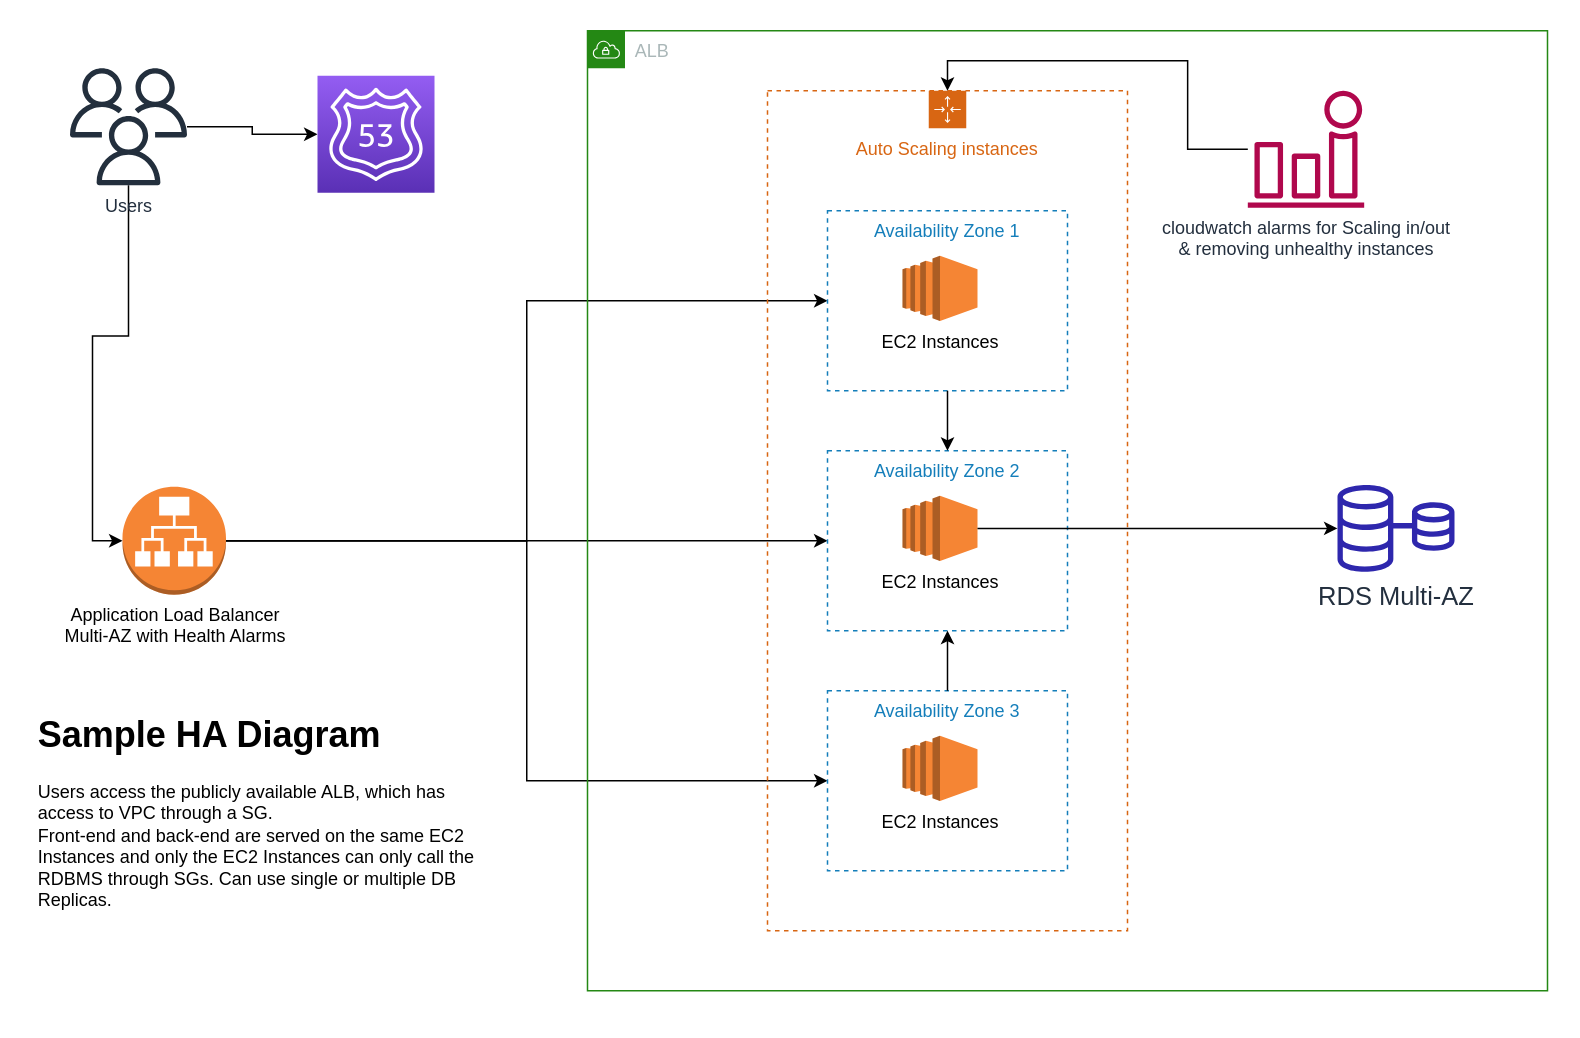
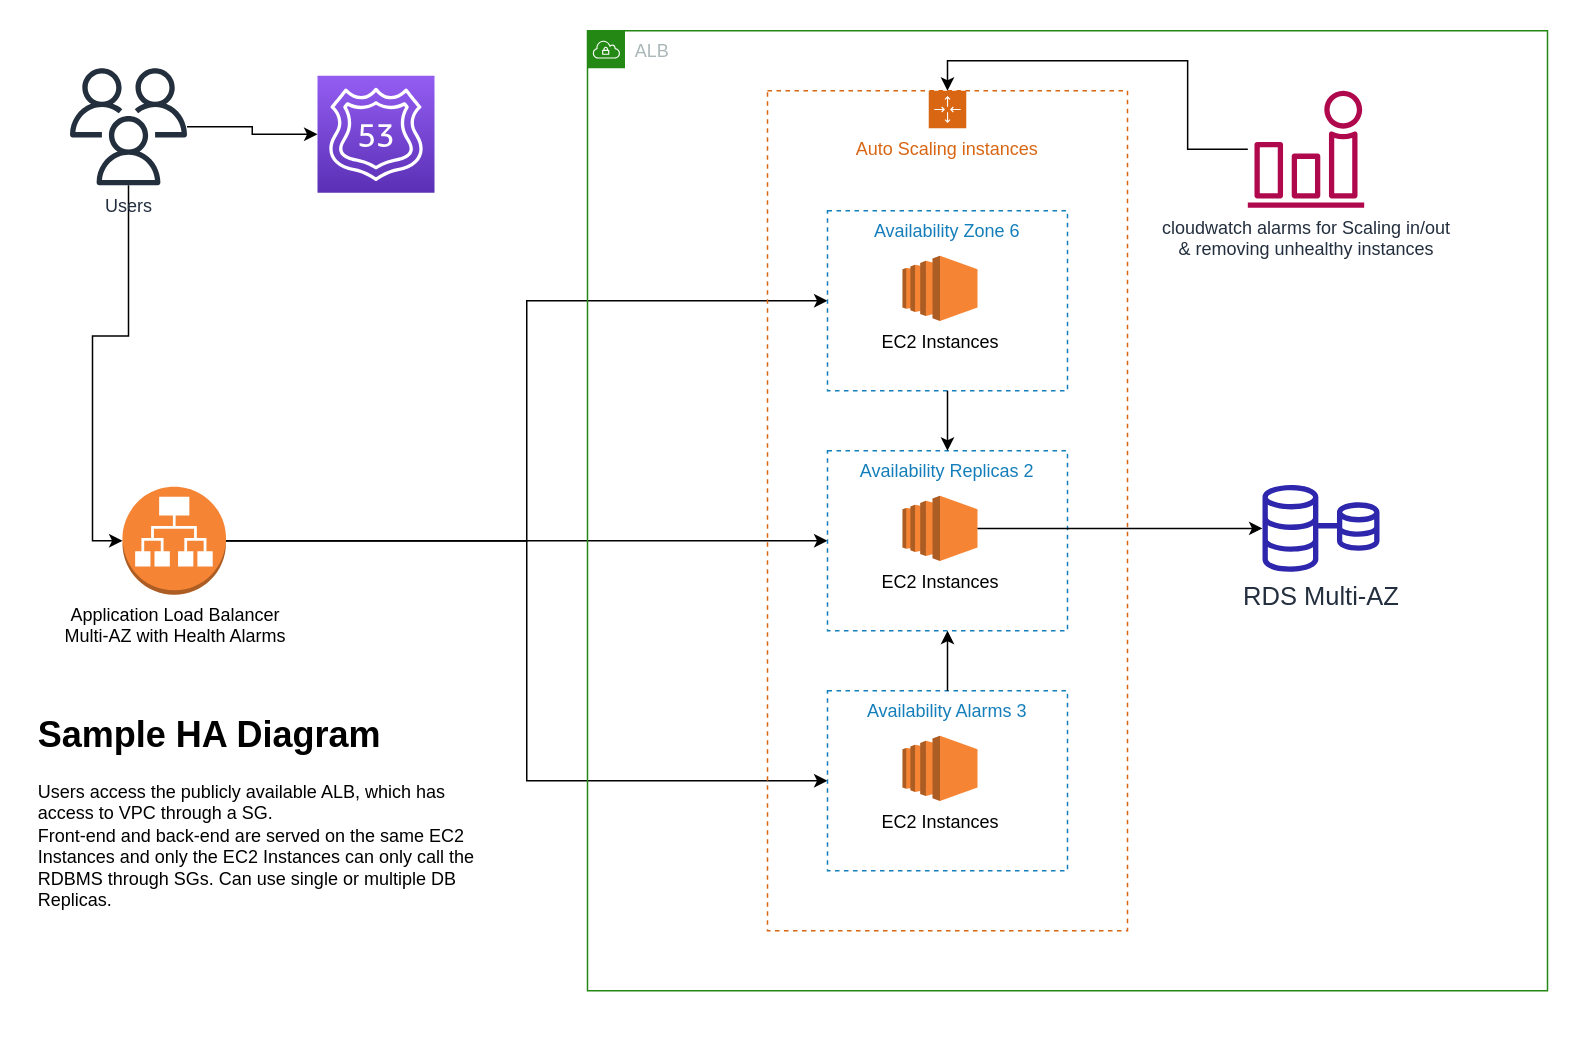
  <mxCell id="0" />
  <mxCell id="1" parent="0" />
- <mxCell id="2" value="RDS Multi-AZ&lt;br style=&quot;font-size: 17px;&quot;&gt;" style="sketch=0;outlineConnect=0;fontColor=#232F3E;gradientColor=none;fillColor=#2E27AD;strokeColor=none;dashed=0;verticalLabelPosition=bottom;verticalAlign=top;align=center;html=1;fontSize=17;fontStyle=0;aspect=fixed;pointerEvents=1;shape=mxgraph.aws4.rds_multi_az;" parent="1" vertex="1"><mxGeometry x="891" y="322.75" width="78" height="58" as="geometry" /></mxCell>
+ <mxCell id="2" value="RDS Multi-AZ&lt;br style=&quot;font-size: 17px;&quot;&gt;" style="sketch=0;outlineConnect=0;fontColor=#232F3E;gradientColor=none;fillColor=#2E27AD;strokeColor=none;dashed=0;verticalLabelPosition=bottom;verticalAlign=top;align=center;html=1;fontSize=17;fontStyle=0;aspect=fixed;pointerEvents=1;shape=mxgraph.aws4.rds_multi_az;" parent="1" vertex="1"><mxGeometry x="841" y="322.75" width="78" height="58" as="geometry" /></mxCell>
  <mxCell id="3" style="edgeStyle=orthogonalEdgeStyle;rounded=0;orthogonalLoop=1;jettySize=auto;html=1;entryX=0;entryY=0.5;entryDx=0;entryDy=0;" edge="1" parent="1" source="6" target="8"><mxGeometry relative="1" as="geometry" /></mxCell>
  <mxCell id="4" style="edgeStyle=orthogonalEdgeStyle;rounded=0;orthogonalLoop=1;jettySize=auto;html=1;" edge="1" parent="1" source="6" target="10"><mxGeometry relative="1" as="geometry" /></mxCell>
  <mxCell id="5" style="edgeStyle=orthogonalEdgeStyle;rounded=0;orthogonalLoop=1;jettySize=auto;html=1;entryX=0;entryY=0.5;entryDx=0;entryDy=0;" edge="1" parent="1" source="6" target="12"><mxGeometry relative="1" as="geometry" /></mxCell>
  <mxCell id="6" value="Application Load Balancer&lt;br&gt;Multi-AZ with Health Alarms" style="outlineConnect=0;dashed=0;verticalLabelPosition=bottom;verticalAlign=top;align=center;html=1;shape=mxgraph.aws3.application_load_balancer;fillColor=#F58534;gradientColor=none;" vertex="1" parent="1"><mxGeometry x="81" y="324" width="69" height="72" as="geometry" /></mxCell>
  <mxCell id="7" value="Auto Scaling instances" style="points=[[0,0],[0.25,0],[0.5,0],[0.75,0],[1,0],[1,0.25],[1,0.5],[1,0.75],[1,1],[0.75,1],[0.5,1],[0.25,1],[0,1],[0,0.75],[0,0.5],[0,0.25]];outlineConnect=0;gradientColor=none;html=1;whiteSpace=wrap;fontSize=12;fontStyle=0;container=1;pointerEvents=0;collapsible=0;recursiveResize=0;shape=mxgraph.aws4.groupCenter;grIcon=mxgraph.aws4.group_auto_scaling_group;grStroke=1;strokeColor=#D86613;fillColor=none;verticalAlign=top;align=center;fontColor=#D86613;dashed=1;spacingTop=25;" vertex="1" parent="1"><mxGeometry x="511" y="60" width="240" height="560" as="geometry" /></mxCell>
- <mxCell id="8" value="Availability Zone 1" style="fillColor=none;strokeColor=#147EBA;dashed=1;verticalAlign=top;fontStyle=0;fontColor=#147EBA;" vertex="1" parent="7"><mxGeometry x="40" y="80" width="160" height="120" as="geometry" /></mxCell>
+ <mxCell id="8" value="Availability Zone 6" style="fillColor=none;strokeColor=#147EBA;dashed=1;verticalAlign=top;fontStyle=0;fontColor=#147EBA;" vertex="1" parent="7"><mxGeometry x="40" y="80" width="160" height="120" as="geometry" /></mxCell>
  <mxCell id="9" value="EC2 Instances" style="outlineConnect=0;dashed=0;verticalLabelPosition=bottom;verticalAlign=top;align=center;html=1;shape=mxgraph.aws3.ec2;fillColor=#F58534;gradientColor=none;" vertex="1" parent="7"><mxGeometry x="90" y="110" width="50" height="43.5" as="geometry" /></mxCell>
- <mxCell id="10" value="Availability Zone 2" style="fillColor=none;strokeColor=#147EBA;dashed=1;verticalAlign=top;fontStyle=0;fontColor=#147EBA;" vertex="1" parent="7"><mxGeometry x="40" y="240" width="160" height="120" as="geometry" /></mxCell>
+ <mxCell id="10" value="Availability Replicas 2" style="fillColor=none;strokeColor=#147EBA;dashed=1;verticalAlign=top;fontStyle=0;fontColor=#147EBA;" vertex="1" parent="7"><mxGeometry x="40" y="240" width="160" height="120" as="geometry" /></mxCell>
  <mxCell id="11" value="EC2 Instances" style="outlineConnect=0;dashed=0;verticalLabelPosition=bottom;verticalAlign=top;align=center;html=1;shape=mxgraph.aws3.ec2;fillColor=#F58534;gradientColor=none;" vertex="1" parent="7"><mxGeometry x="90" y="270" width="50" height="43.5" as="geometry" /></mxCell>
- <mxCell id="12" value="Availability Zone 3&#10;" style="fillColor=none;strokeColor=#147EBA;dashed=1;verticalAlign=top;fontStyle=0;fontColor=#147EBA;" vertex="1" parent="7"><mxGeometry x="40" y="400" width="160" height="120" as="geometry" /></mxCell>
+ <mxCell id="12" value="Availability Alarms 3&#10;" style="fillColor=none;strokeColor=#147EBA;dashed=1;verticalAlign=top;fontStyle=0;fontColor=#147EBA;" vertex="1" parent="7"><mxGeometry x="40" y="400" width="160" height="120" as="geometry" /></mxCell>
  <mxCell id="13" value="EC2 Instances" style="outlineConnect=0;dashed=0;verticalLabelPosition=bottom;verticalAlign=top;align=center;html=1;shape=mxgraph.aws3.ec2;fillColor=#F58534;gradientColor=none;" vertex="1" parent="7"><mxGeometry x="90" y="430" width="50" height="43.5" as="geometry" /></mxCell>
  <mxCell id="14" style="edgeStyle=orthogonalEdgeStyle;rounded=0;orthogonalLoop=1;jettySize=auto;html=1;" edge="1" parent="1" source="8" target="10"><mxGeometry relative="1" as="geometry" /></mxCell>
  <mxCell id="15" style="edgeStyle=orthogonalEdgeStyle;rounded=0;orthogonalLoop=1;jettySize=auto;html=1;" edge="1" parent="1" source="11" target="2"><mxGeometry relative="1" as="geometry" /></mxCell>
  <mxCell id="16" style="edgeStyle=orthogonalEdgeStyle;rounded=0;orthogonalLoop=1;jettySize=auto;html=1;" edge="1" parent="1" source="12" target="10"><mxGeometry relative="1" as="geometry" /></mxCell>
  <mxCell id="17" value="ALB" style="points=[[0,0],[0.25,0],[0.5,0],[0.75,0],[1,0],[1,0.25],[1,0.5],[1,0.75],[1,1],[0.75,1],[0.5,1],[0.25,1],[0,1],[0,0.75],[0,0.5],[0,0.25]];outlineConnect=0;gradientColor=none;html=1;whiteSpace=wrap;fontSize=12;fontStyle=0;container=1;pointerEvents=0;collapsible=0;recursiveResize=0;shape=mxgraph.aws4.group;grIcon=mxgraph.aws4.group_vpc;strokeColor=#248814;fillColor=none;verticalAlign=top;align=left;spacingLeft=30;fontColor=#AAB7B8;dashed=0;" vertex="1" parent="1"><mxGeometry x="391" y="20" width="640" height="640" as="geometry" /></mxCell>
  <mxCell id="18" value="cloudwatch alarms for Scaling in/out &lt;br&gt;&amp;amp; removing unhealthy instances" style="sketch=0;outlineConnect=0;fontColor=#232F3E;gradientColor=none;fillColor=#B0084D;strokeColor=none;dashed=0;verticalLabelPosition=bottom;verticalAlign=top;align=center;html=1;fontSize=12;fontStyle=0;aspect=fixed;pointerEvents=1;shape=mxgraph.aws4.alarm;" vertex="1" parent="17"><mxGeometry x="440" y="40" width="78" height="78" as="geometry" /></mxCell>
  <mxCell id="19" style="edgeStyle=orthogonalEdgeStyle;rounded=0;orthogonalLoop=1;jettySize=auto;html=1;entryX=0;entryY=0.5;entryDx=0;entryDy=0;entryPerimeter=0;" edge="1" parent="1" source="22" target="6"><mxGeometry relative="1" as="geometry"><mxPoint x="55" y="188" as="sourcePoint" /></mxGeometry></mxCell>
  <mxCell id="20" style="edgeStyle=orthogonalEdgeStyle;rounded=0;orthogonalLoop=1;jettySize=auto;html=1;entryX=0.5;entryY=0;entryDx=0;entryDy=0;" edge="1" parent="1" source="18" target="7"><mxGeometry relative="1" as="geometry" /></mxCell>
  <mxCell id="21" style="edgeStyle=orthogonalEdgeStyle;rounded=0;orthogonalLoop=1;jettySize=auto;html=1;" edge="1" parent="1" source="22" target="23"><mxGeometry relative="1" as="geometry" /></mxCell>
  <mxCell id="22" value="Users&lt;br&gt;" style="sketch=0;outlineConnect=0;fontColor=#232F3E;gradientColor=none;fillColor=#232F3D;strokeColor=none;dashed=0;verticalLabelPosition=bottom;verticalAlign=top;align=center;html=1;fontSize=12;fontStyle=0;aspect=fixed;pointerEvents=1;shape=mxgraph.aws4.users;" vertex="1" parent="1"><mxGeometry x="46" y="45" width="78" height="78" as="geometry" /></mxCell>
  <mxCell id="23" value="" style="sketch=0;points=[[0,0,0],[0.25,0,0],[0.5,0,0],[0.75,0,0],[1,0,0],[0,1,0],[0.25,1,0],[0.5,1,0],[0.75,1,0],[1,1,0],[0,0.25,0],[0,0.5,0],[0,0.75,0],[1,0.25,0],[1,0.5,0],[1,0.75,0]];outlineConnect=0;fontColor=#232F3E;gradientColor=#945DF2;gradientDirection=north;fillColor=#5A30B5;strokeColor=#ffffff;dashed=0;verticalLabelPosition=bottom;verticalAlign=top;align=center;html=1;fontSize=12;fontStyle=0;aspect=fixed;shape=mxgraph.aws4.resourceIcon;resIcon=mxgraph.aws4.route_53;" vertex="1" parent="1"><mxGeometry x="211" y="50" width="78" height="78" as="geometry" /></mxCell>
  <mxCell id="24" value="&lt;h1&gt;Sample HA Diagram&lt;/h1&gt;&lt;p&gt;Users access the publicly available ALB, which has access to VPC through a SG.&amp;nbsp;&lt;br&gt;Front-end and back-end are served on the same EC2 Instances and only the EC2 Instances can only call the RDBMS through SGs. Can use single or multiple DB Replicas.&amp;nbsp;&lt;/p&gt;" style="text;html=1;strokeColor=none;fillColor=none;spacing=5;spacingTop=-20;whiteSpace=wrap;overflow=hidden;rounded=0;" vertex="1" parent="1"><mxGeometry x="20" y="470" width="311" height="200" as="geometry" /></mxCell>
